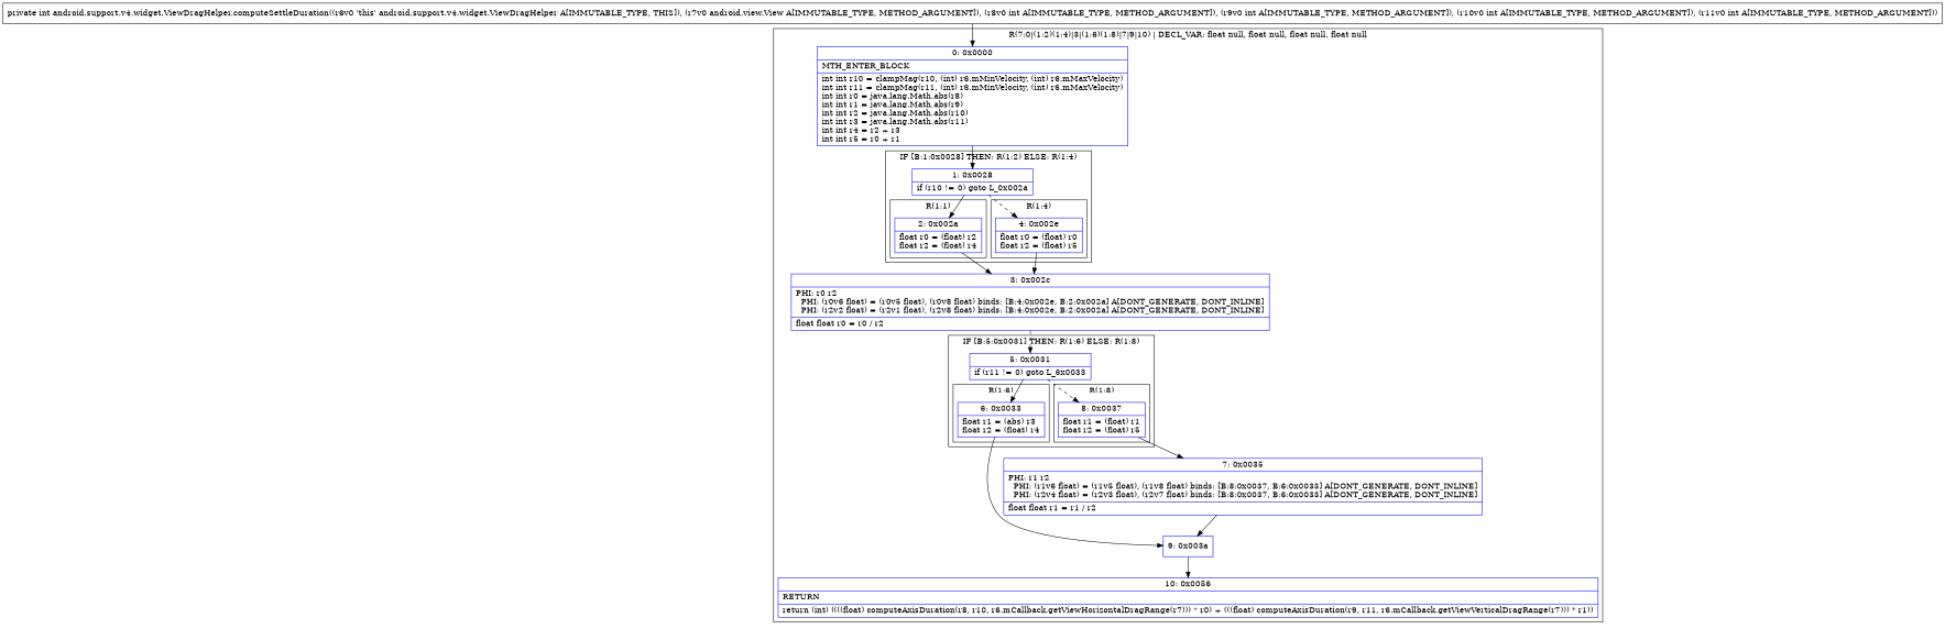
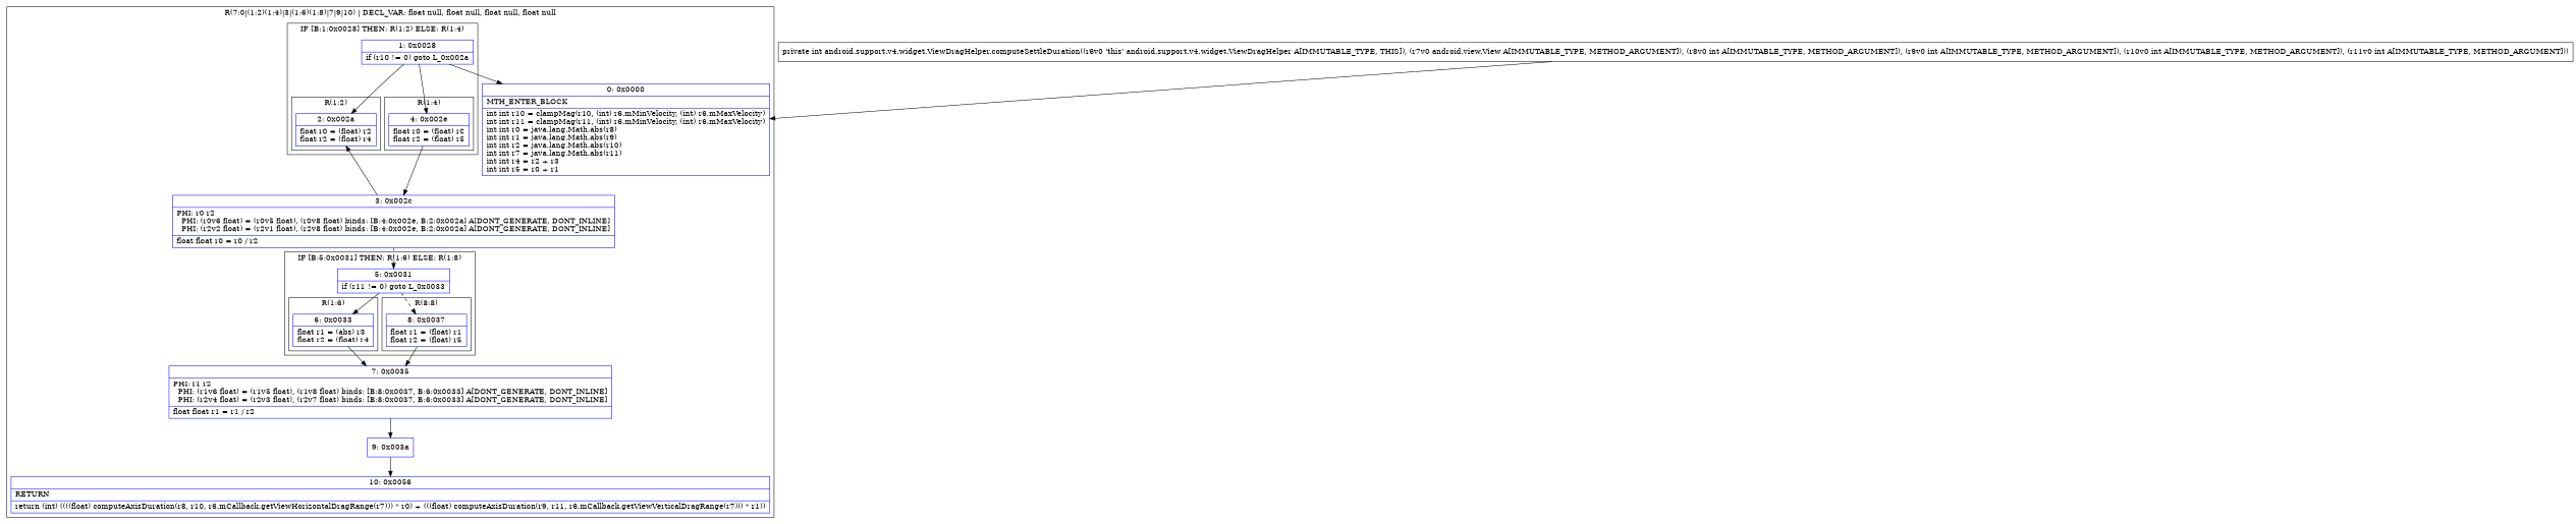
  digraph {
    node [color=blue shape=record]
    n1 [label="{2\:\ 0x002a|float r0 = (float) r2\lfloat r2 = (float) r4\l}"]
    n2 [label="{4\:\ 0x002e|float r0 = (float) r0\lfloat r2 = (float) r5\l}"]
    n3 [label="{1\:\ 0x0028|if (r10 != 0) goto L_0x002a\l}"]
    n4 [label="{6\:\ 0x0033|float r1 = (abs) r3\lfloat r2 = (float) r4\l}"]
    n5 [label="{8\:\ 0x0037|float r1 = (float) r1\lfloat r2 = (float) r5\l}"]
-   n6 [label="{5\:\ 0x0031|if (r11 != 0) goto L_6x0033\l}"]
-   n7 [label="{0\:\ 0x0000|MTH_ENTER_BLOCK\l|int int r10 = clampMag(r10, (int) r6.mMinVelocity, (int) r6.mMaxVelocity)\lint int r11 = clampMag(r11, (int) r6.mMinVelocity, (int) r6.mMaxVelocity)\lint int r0 = java.lang.Math.abs(r8)\lint int r1 = java.lang.Math.abs(r9)\lint int r2 = java.lang.Math.abs(r10)\lint int r3 = java.lang.Math.abs(r11)\lint int r4 = r2 + r3\lint int r5 = r0 + r1\l}"]
+   n6 [label="{5\:\ 0x0031|if (r11 != 0) goto L_0x0033\l}"]
+   n7 [label="{0\:\ 0x0000|MTH_ENTER_BLOCK\l|int int r10 = clampMag(r10, (int) r6.mMinVelocity, (int) r6.mMaxVelocity)\lint int r11 = clampMag(r11, (int) r6.mMinVelocity, (int) r6.mMaxVelocity)\lint int r0 = java.lang.Math.abs(r8)\lint int r1 = java.lang.Math.abs(r9)\lint int r2 = java.lang.Math.abs(r10)\lint int r7 = java.lang.Math.abs(r11)\lint int r4 = r2 + r3\lint int r5 = r0 + r1\l}"]
    n8 [label="{3\:\ 0x002c|PHI: r0 r2 \l  PHI: (r0v6 float) = (r0v5 float), (r0v8 float) binds: [B:4:0x002e, B:2:0x002a] A[DONT_GENERATE, DONT_INLINE]\l  PHI: (r2v2 float) = (r2v1 float), (r2v8 float) binds: [B:4:0x002e, B:2:0x002a] A[DONT_GENERATE, DONT_INLINE]\l|float float r0 = r0 \/ r2\l}"]
    n9 [label="{7\:\ 0x0035|PHI: r1 r2 \l  PHI: (r1v6 float) = (r1v5 float), (r1v8 float) binds: [B:8:0x0037, B:6:0x0033] A[DONT_GENERATE, DONT_INLINE]\l  PHI: (r2v4 float) = (r2v3 float), (r2v7 float) binds: [B:8:0x0037, B:6:0x0033] A[DONT_GENERATE, DONT_INLINE]\l|float float r1 = r1 \/ r2\l}"]
    n10 [label="{9\:\ 0x003a}"]
    n11 [label="{10\:\ 0x0056|RETURN\l|return (int) ((((float) computeAxisDuration(r8, r10, r6.mCallback.getViewHorizontalDragRange(r7))) * r0) + (((float) computeAxisDuration(r9, r11, r6.mCallback.getViewVerticalDragRange(r7))) * r1))\l}"]
    n12 [label="{private int android.support.v4.widget.ViewDragHelper.computeSettleDuration((r6v0 'this' android.support.v4.widget.ViewDragHelper A[IMMUTABLE_TYPE, THIS]), (r7v0 android.view.View A[IMMUTABLE_TYPE, METHOD_ARGUMENT]), (r8v0 int A[IMMUTABLE_TYPE, METHOD_ARGUMENT]), (r9v0 int A[IMMUTABLE_TYPE, METHOD_ARGUMENT]), (r10v0 int A[IMMUTABLE_TYPE, METHOD_ARGUMENT]), (r11v0 int A[IMMUTABLE_TYPE, METHOD_ARGUMENT])) }" color=""]
    subgraph cluster_1 {
      label="R(7:0|(1:2)(1:4)|3|(1:6)(1:8)|7|9|10) | DECL_VAR: float null, float null, float null, float null\l"
      n7
      n8
      n9
      n10
      n11
      subgraph cluster_2 {
        label="IF [B:1:0x0028] THEN: R(1:2) ELSE: R(1:4)"
        n3
        subgraph cluster_3 {
-         label="R(1:1)"
+         label="R(1:2)"
          n1
        }
        subgraph cluster_4 {
          label="R(1:4)"
          n2
        }
      }
      subgraph cluster_5 {
        label="IF [B:5:0x0031] THEN: R(1:6) ELSE: R(1:8)"
        n6
        subgraph cluster_6 {
          label="R(1:6)"
          n4
        }
        subgraph cluster_7 {
-         label="R(1:8)"
+         label="R(8:8)"
          n5
        }
      }
    }
-   n1 -> n8
+   n8 -> n1
    n2 -> n8
    n3 -> n1
-   n3 -> n2 [style=dashed]
-   n4 -> n10
+   n3 -> n2 [style=solid]
+   n4 -> n9
    n5 -> n9
    n6 -> n4
    n6 -> n5 [style=dashed]
-   n7 -> n3
+   n3 -> n7
    n8 -> n6 [style=dashed]
    n9 -> n10
    n10 -> n11
    n12 -> n7
  }
